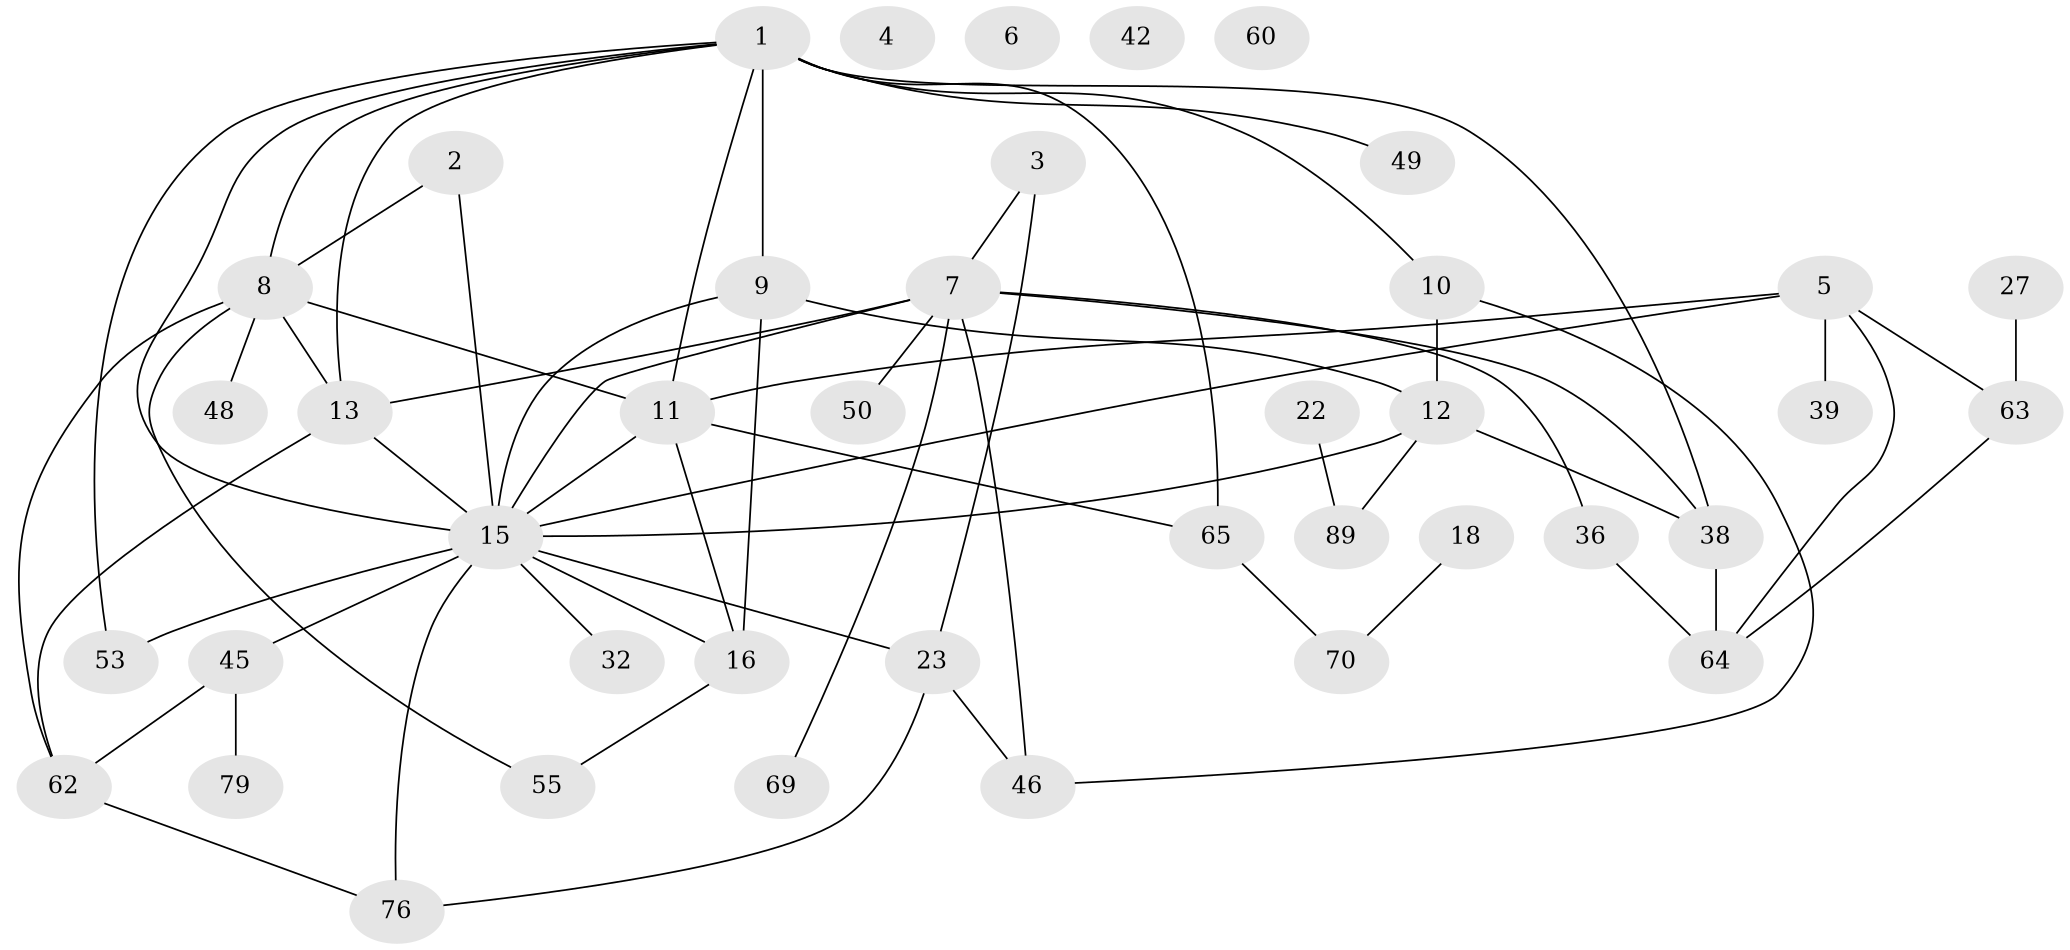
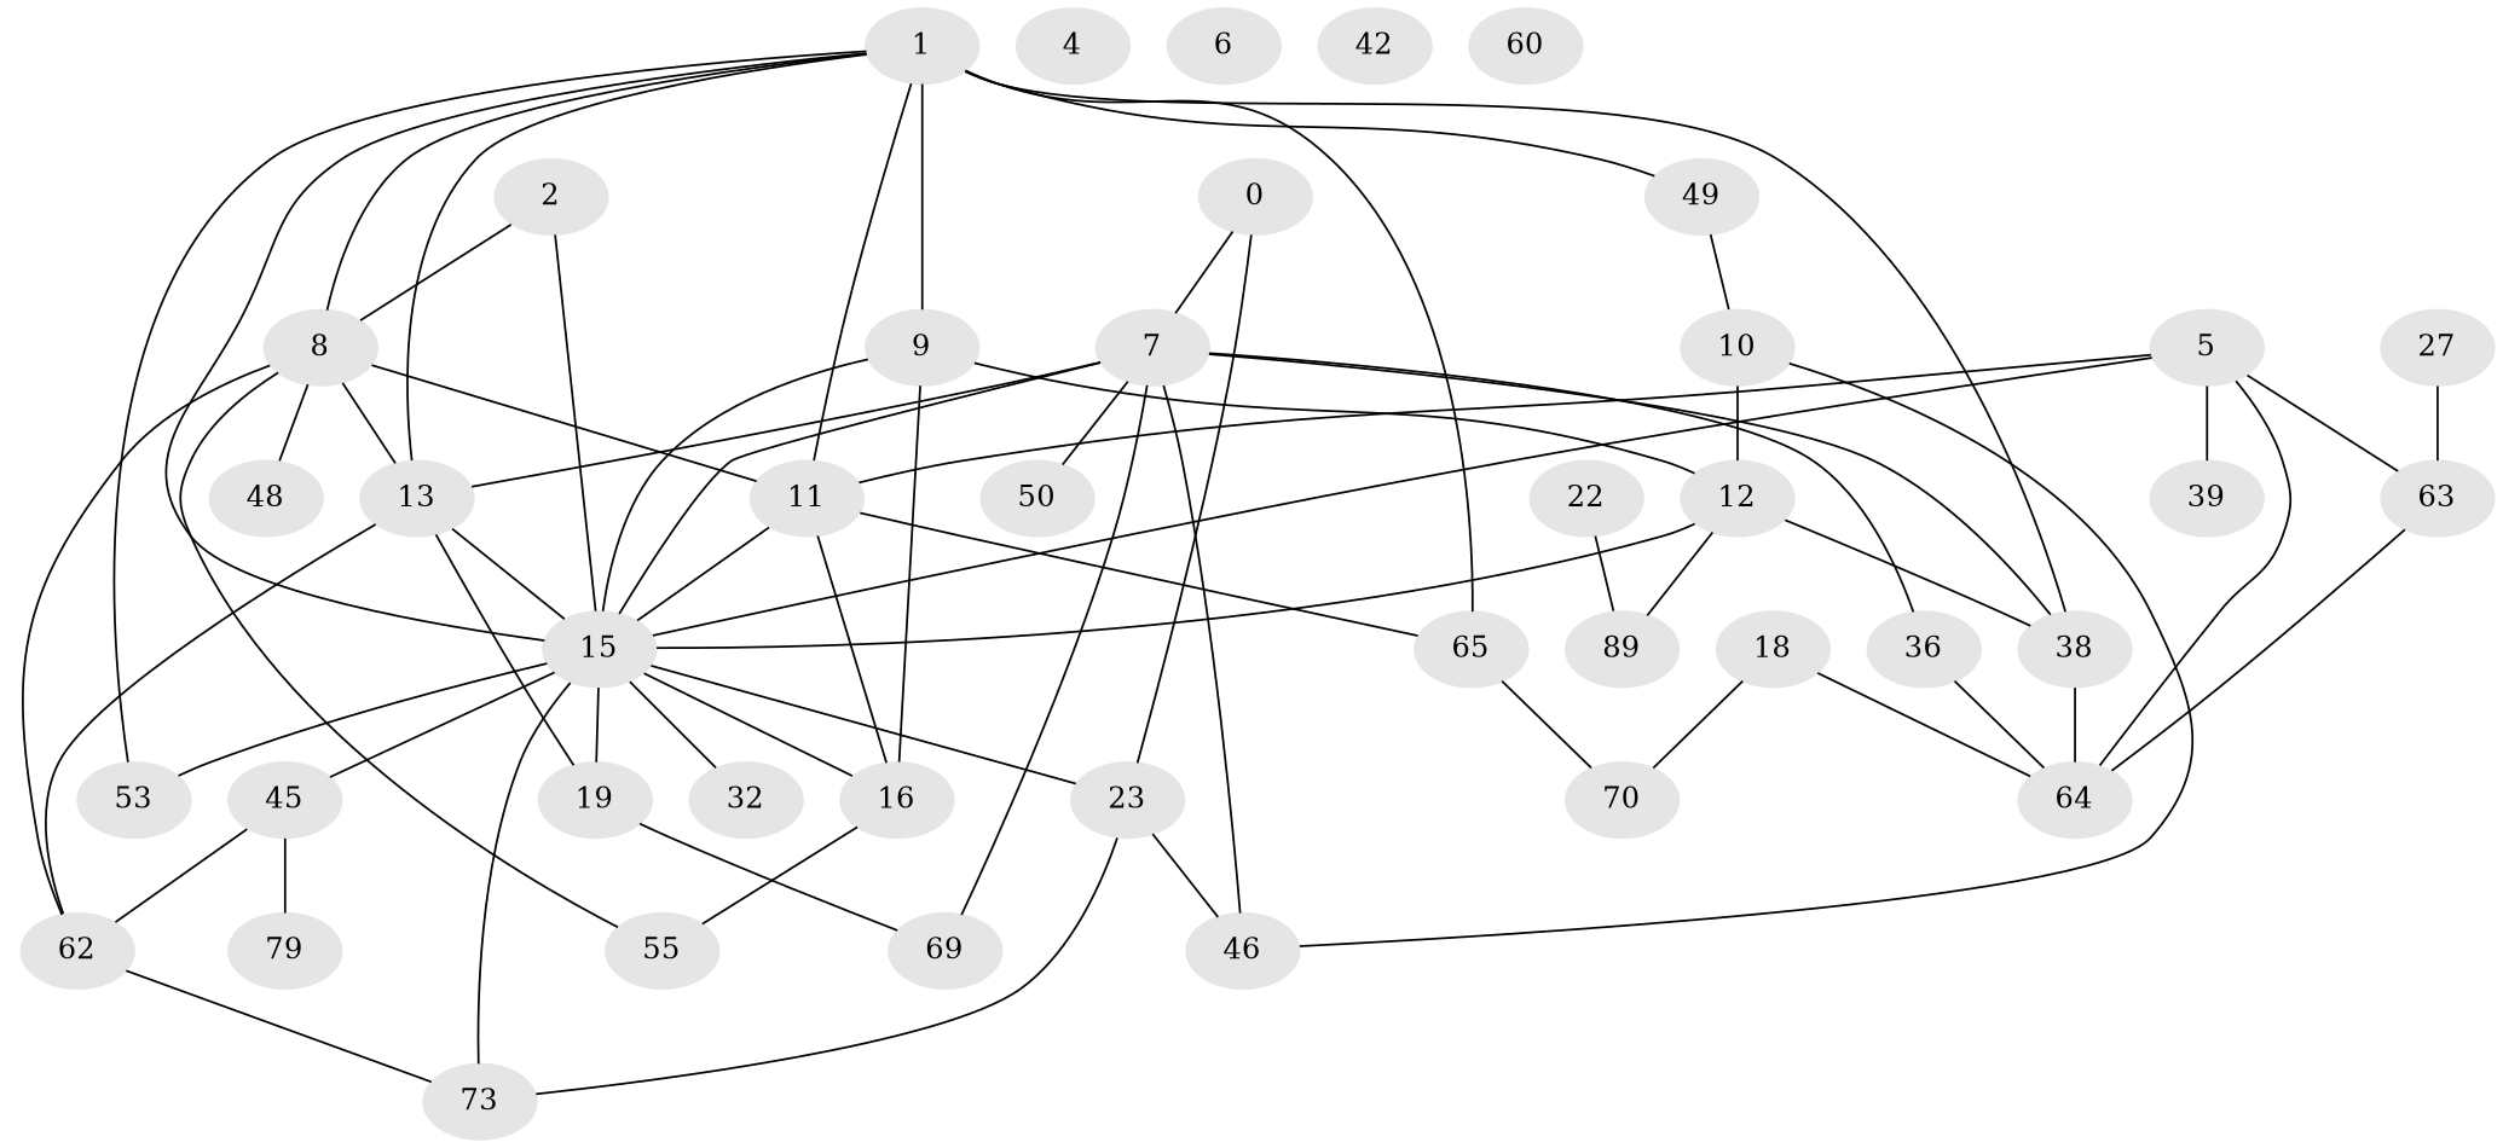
  graph {
    node [color=gray90 style=filled]
    1 [super="+31+34"]
    8 [super="+80+46"]
    9
    10 [super="+82"]
    11 [super="+25+56+21"]
    13 [super="+28+41"]
    15 [super="+43+54+33+26"]
    49
    53
    65 [super="+81"]
    38 [super="+61"]
    48
    55 [super="+78"]
    62 [super="+71"]
    12 [super="+52"]
    16 [super="+17+20"]
    n17 [label=46]
    n18 [label=89]
+   19
    23 [super="+47+72"]
    32
    45 [super="+84+59"]
-   73 [label=76]
+   73
    70
    2 [super="+30"]
    7 [super="+57+51+75"]
    36
    50
    69
-   3
+   3 [label=0]
    4
    5 [super="+37+24+14"]
    39
    63
    64
    6
    79
    18 [super="+74"]
    22
    27
    42
    60
    1 -- 8
    1 -- 9
-   1 -- 10
+   49 -- 10
    1 -- 11
    1 -- 13
    1 -- 15
    1 -- 49
    1 -- 53
    1 -- 65
    1 -- 38 [weight=2]
    8 -- 11
    8 -- 13 [weight=2]
    8 -- 48
    8 -- 55
    8 -- 62
    9 -- 15
    9 -- 12
    9 -- 16
    10 -- 12 [weight=2]
    10 -- n17
    11 -- 15
    11 -- 65 [weight=2]
    11 -- 16
    13 -- 15
    13 -- 62
+   13 -- 19
    15 -- 53
    15 -- 16
+   15 -- 19 [weight=2]
    15 -- 23
    15 -- 32
    15 -- 45
    15 -- 73
    65 -- 70
    38 -- 64
    62 -- 73
    12 -- 15
    12 -- 38
    12 -- n18
    16 -- 55
+   19 -- 69
    23 -- n17
    23 -- 73
    45 -- 62
    45 -- 79
    2 -- 8
    2 -- 15
    7 -- 13 [weight=2]
    7 -- 15
    7 -- 38
    7 -- n17
    7 -- 36
    7 -- 50
    7 -- 69
    36 -- 64
    3 -- 23
    3 -- 7
    5 -- 11
    5 -- 15
    5 -- 39
    5 -- 63
    5 -- 64
    63 -- 64
    18 -- 70
+   18 -- 64
    22 -- n18
    27 -- 63
  }
